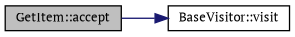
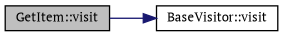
  digraph {
    rankdir=LR
    fontname="PT Serif"
    node [color=black fontname="PT Serif" fontsize=10 shape=record style=filled]
-   n1 [fillcolor=grey75 fontcolor=black height=0.2 label="GetItem::accept" width=0.4]
+   n1 [fillcolor=grey75 fontcolor=black height=0.2 label="GetItem::visit" width=0.4]
    n2 [fillcolor=white height=0.2 label="BaseVisitor::visit" width=0.4]
    n1 -> n2 [color=midnightblue fontname="PT Serif" fontsize=10 labelfontname=Helvetica labelfontsize=10 style=solid]
  }
